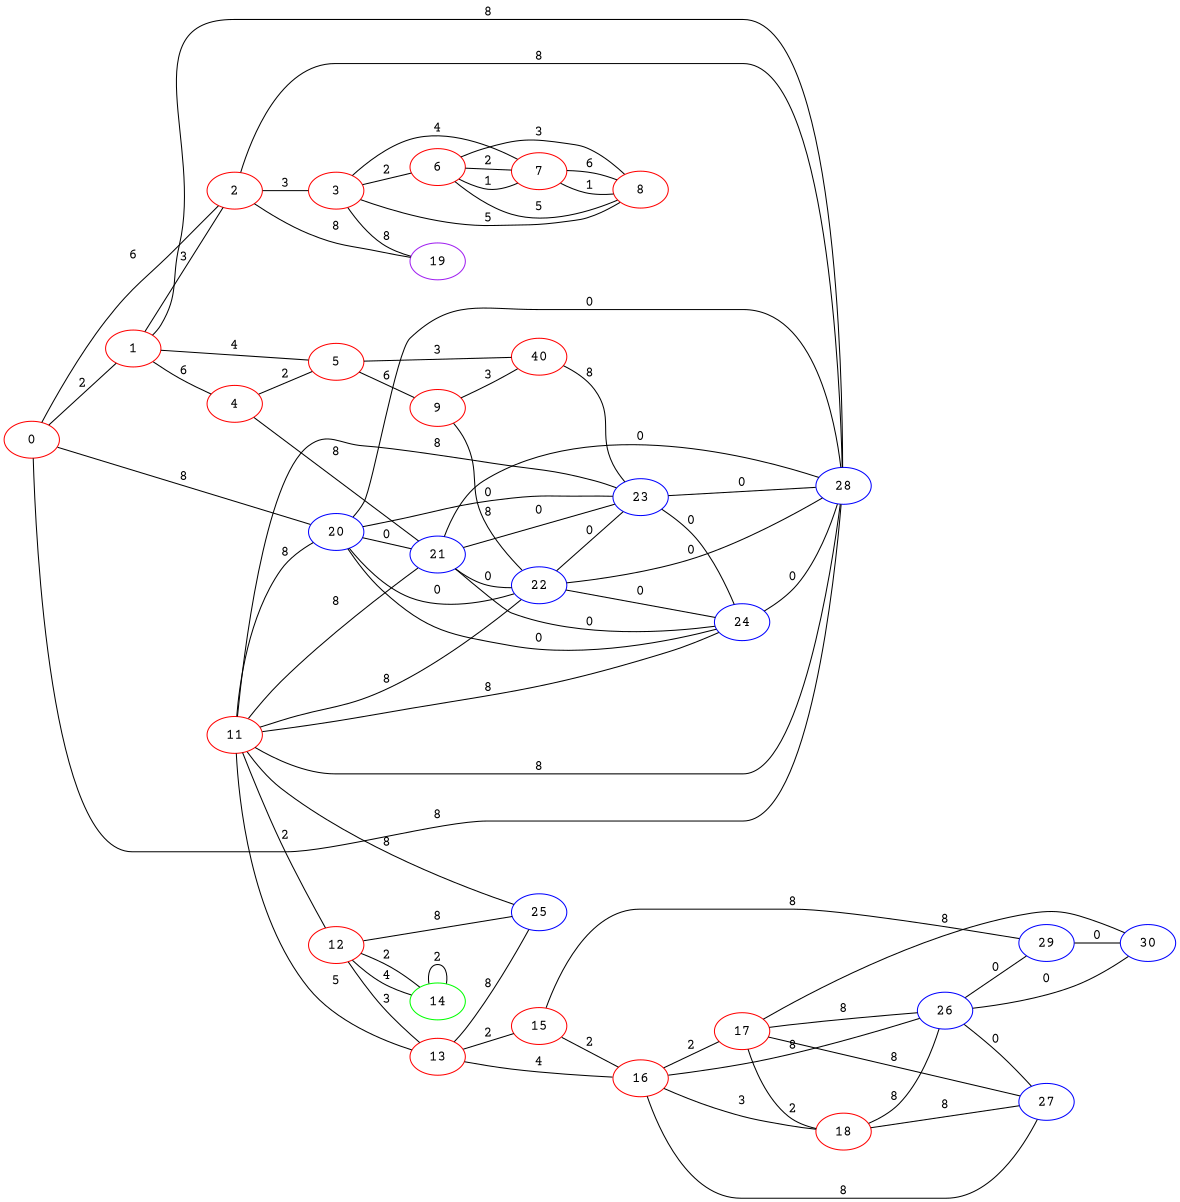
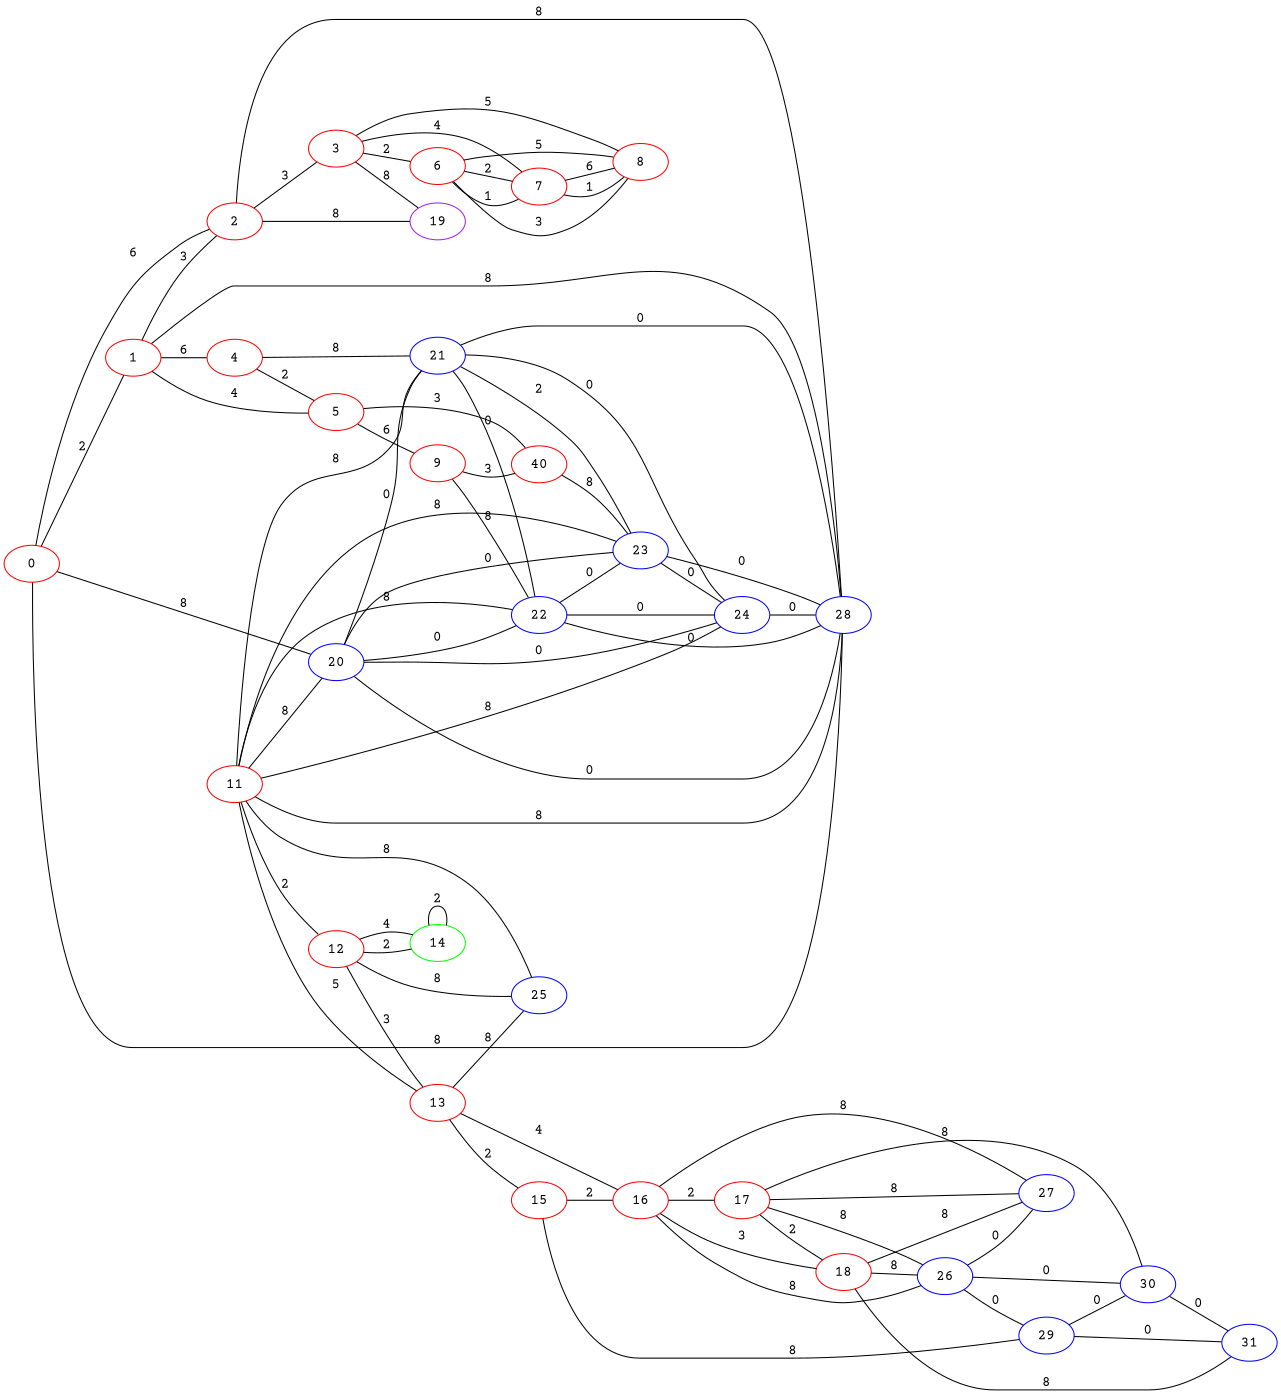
  graph {
    fontname="Courier Prime"
    rankdir=LR
    node [color=red fontname="Courier Prime" weight=1]
    edge [fontname="Courier Prime"]
    0
    1
    2
    20 [color=blue weight=3]
    28 [color=blue weight=3]
    4
    5
    3
    19 [color=purple weight=4]
    21 [color=blue weight=3]
    22 [color=blue weight=3]
    23 [color=blue weight=3]
    24 [color=blue weight=3]
    9
    n15 [label=40]
    6
    7
    8
    11
    12
    13
    25 [color=blue weight=3]
    14 [color=green weight=2]
    15
    16
    29 [color=blue weight=3]
    17
    18
    26 [color=blue weight=3]
    27 [color=blue weight=3]
    30 [color=blue weight=3]
+   31 [color=blue weight=3]
    0 -- 1 [label=2]
    0 -- 2 [label=6]
    0 -- 20 [label=8]
    0 -- 28 [label=8]
    1 -- 2 [label=3]
    1 -- 28 [label=8]
    1 -- 4 [label=6]
    1 -- 5 [label=4]
    2 -- 28 [label=8]
    2 -- 3 [label=3]
    2 -- 19 [label=8]
    20 -- 28 [label=0]
    20 -- 21 [label=0]
    20 -- 22 [label=0]
    20 -- 23 [label=0]
    20 -- 24 [label=0]
    4 -- 5 [label=2]
    4 -- 21 [label=8]
    5 -- 9 [label=6]
    5 -- n15 [label=3]
    3 -- 19 [label=8]
    3 -- 6 [label=2]
    3 -- 7 [label=4]
    3 -- 8 [label=5]
    21 -- 28 [label=0]
    21 -- 22 [label=0]
-   21 -- 23 [label=0]
+   21 -- 23 [label=2]
    21 -- 24 [label=0]
    22 -- 28 [label=0]
    22 -- 23 [label=0]
    22 -- 24 [label=0]
    23 -- 28 [label=0]
    23 -- 24 [label=0]
    24 -- 28 [label=0]
    9 -- 22 [label=8]
    9 -- n15 [label=3]
    n15 -- 23 [label=8]
    6 -- 7 [label=1]
    6 -- 7 [label=2]
    6 -- 8 [label=5]
    6 -- 8 [label=3]
    7 -- 8 [label=6]
    7 -- 8 [label=1]
    11 -- 20 [label=8]
    11 -- 28 [label=8]
    11 -- 21 [label=8]
    11 -- 22 [label=8]
    11 -- 23 [label=8]
    11 -- 24 [label=8]
    11 -- 12 [label=2]
    11 -- 13 [label=5]
    11 -- 25 [label=8]
    12 -- 13 [label=3]
    12 -- 25 [label=8]
    12 -- 14 [label=4]
    12 -- 14 [label=2]
    13 -- 25 [label=8]
    13 -- 15 [label=2]
    13 -- 16 [label=4]
    14 -- 14 [label=2]
    15 -- 16 [label=2]
    15 -- 29 [label=8]
    16 -- 17 [label=2]
    16 -- 18 [label=3]
    16 -- 26 [label=8]
    16 -- 27 [label=8]
    29 -- 30 [label=0]
+   29 -- 31 [label=0]
    17 -- 18 [label=2]
    17 -- 26 [label=8]
    17 -- 27 [label=8]
    17 -- 30 [label=8]
    18 -- 26 [label=8]
    18 -- 27 [label=8]
+   18 -- 31 [label=8]
    26 -- 29 [label=0]
    26 -- 27 [label=0]
    26 -- 30 [label=0]
+   30 -- 31 [label=0]
  }
